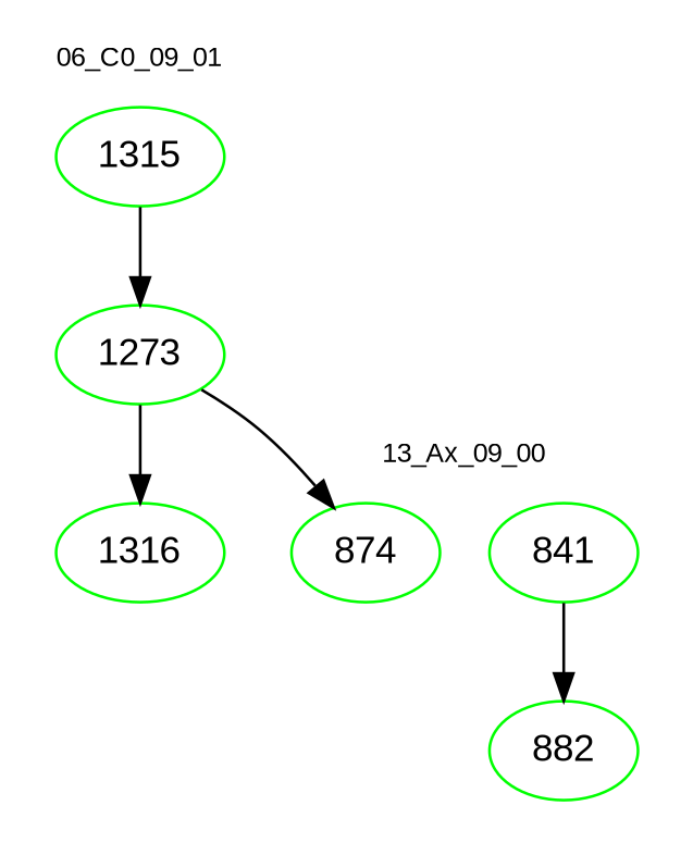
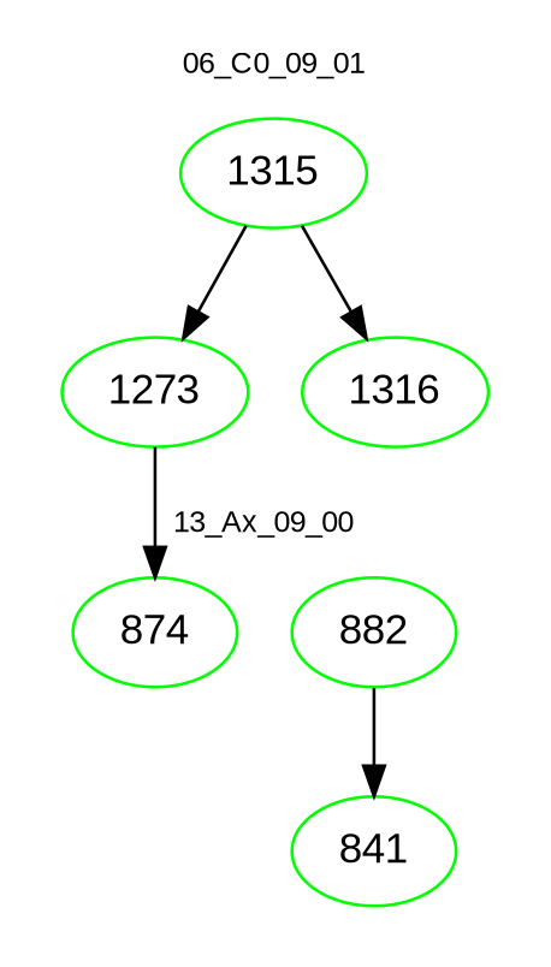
  digraph {
    fontname="Liberation Sans"
    node [color=green fontname="Liberation Sans"]
    edge [color=black fontname="Liberation Sans"]
    n1 [label=882]
    n2 [label=841]
    n3 [label=874]
    n4 [label=1315]
    n5 [label=1273]
    n6 [label=1316]
    subgraph cluster_1 {
      color=white
      fontsize=10
      label="13_Ax_09_00"
      n1
      n2
      n3
    }
    subgraph cluster_2 {
      color=white
      fontsize=10
      label="06_C0_09_01"
      n4
      n5
      n6
    }
-   n2 -> n1
+   n1 -> n2
    n4 -> n5
    n5 -> n3
-   n5 -> n6
+   n4 -> n6
  }
